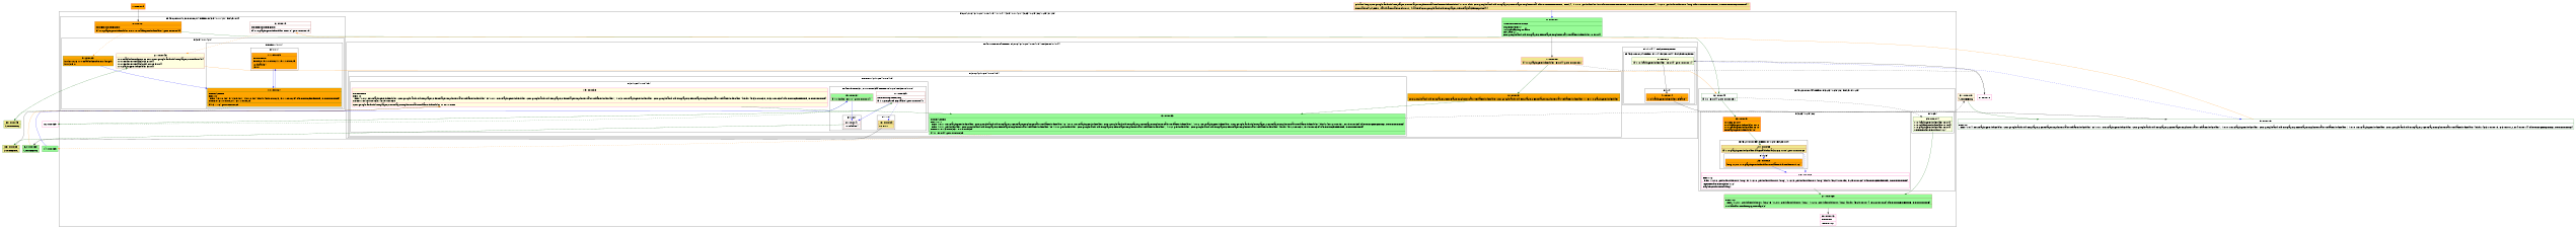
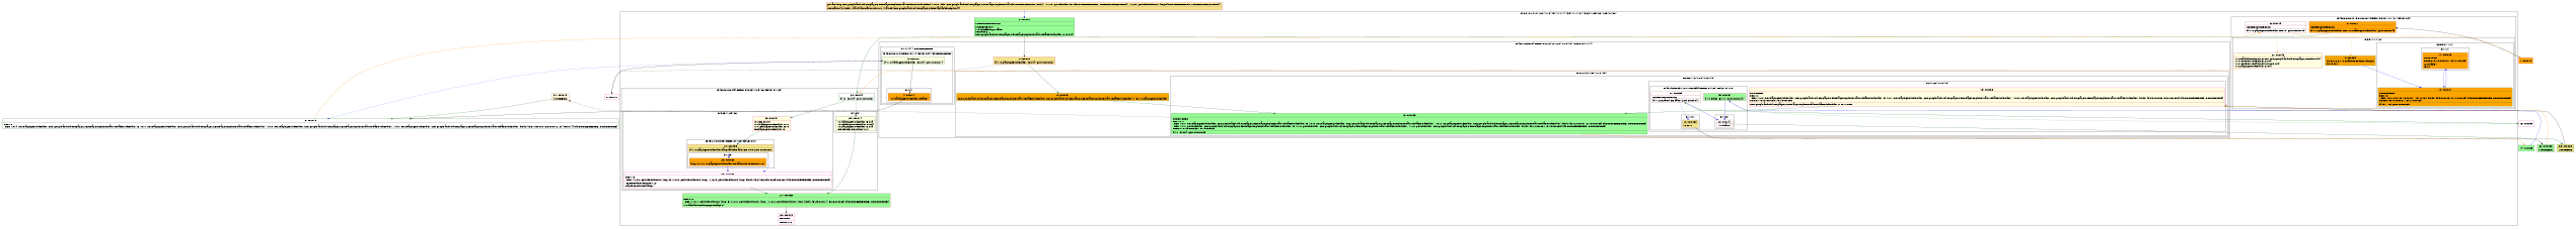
  digraph {
    node [color=brown fillcolor=white shape=record style=filled]
    edge [color=darkgreen]
    n1 [label="{20\:\ 0x0041|r1.release()\l}"]
    n2 [fillcolor=khaki label="{18\:\ 0x003d|r0 = r1\l}"]
    n3 [color=deeppink fillcolor=palegreen label="{15\:\ 0x0037|if (r1.index != r11) goto L_0x0041\l}"]
    n4 [label="{17\:\ 0x003b|ADDED_TO_REGION\l|if (r1.prepared == false) goto L_0x0041\l}"]
    n5 [color=deeppink fillcolor=lightyellow label="{19\:\ 0x003e|LOOP_END\lPHI: r0 \l  PHI: (r0v2 'newPlayingPeriodHolder' com.google.android.exoplayer2.ExoPlayerImplInternal$MediaPeriodHolder) = (r0v1 'newPlayingPeriodHolder' com.google.android.exoplayer2.ExoPlayerImplInternal$MediaPeriodHolder), (r0v3 'newPlayingPeriodHolder' com.google.android.exoplayer2.ExoPlayerImplInternal$MediaPeriodHolder) binds: [B:33:0x003e, B:32:0x003e] A[DONT_GENERATE, DONT_INLINE]\lLOOP:1: B:13:0x0033\-\>B:19:0x003e\l|com.google.android.exoplayer2.ExoPlayerImplInternal$MediaPeriodHolder r1 = r1.next\l}"]
    n6 [color=darkgreen fillcolor=palegreen label="{13\:\ 0x0033|LOOP_START\lPHI: r0 r1 \l  PHI: (r0v1 'newPlayingPeriodHolder' com.google.android.exoplayer2.ExoPlayerImplInternal$MediaPeriodHolder) = (r0v0 'newPlayingPeriodHolder' com.google.android.exoplayer2.ExoPlayerImplInternal$MediaPeriodHolder), (r0v2 'newPlayingPeriodHolder' com.google.android.exoplayer2.ExoPlayerImplInternal$MediaPeriodHolder) binds: [B:12:0x0031, B:19:0x003e] A[DONT_GENERATE, DONT_INLINE]\l  PHI: (r1v1 'periodHolder' com.google.android.exoplayer2.ExoPlayerImplInternal$MediaPeriodHolder) = (r1v0 'periodHolder' com.google.android.exoplayer2.ExoPlayerImplInternal$MediaPeriodHolder), (r1v2 'periodHolder' com.google.android.exoplayer2.ExoPlayerImplInternal$MediaPeriodHolder) binds: [B:12:0x0031, B:19:0x003e] A[DONT_GENERATE, DONT_INLINE]\lLOOP:1: B:13:0x0033\-\>B:19:0x003e\l|if (r1 != null) goto L_0x0035\l}"]
    n7 [color=darkgreen fillcolor=orange label="{12\:\ 0x0031|com.google.android.exoplayer2.ExoPlayerImplInternal$MediaPeriodHolder com.google.android.exoplayer2.ExoPlayerImplInternal.MediaPeriodHolder r1 = r10.playingPeriodHolder\l}"]
    n8 [fillcolor=orange label="{4\:\ 0x0014|r10.loadingPeriodHolder.release()\l}"]
    n9 [color=darkgreen fillcolor=lightyellow label="{3\:\ 0x0012|if (r10.loadingPeriodHolder != null) goto L_0x0014\l}"]
    n10 [color=deeppink fillcolor=khaki label="{1\:\ 0x000e|if (r10.playingPeriodHolder != null) goto L_0x0031\l}"]
    n11 [fillcolor=orange label="{11\:\ 0x0029|LOOP_END\lLOOP:0: B:10:0x0027\-\>B:11:0x0029\l|r2.disable()\lr3++\l}"]
    n12 [color=darkgreen fillcolor=orange label="{10\:\ 0x0027|LOOP_START\lPHI: r3 \l  PHI: (r3v10 int) = (r3v9 int), (r3v12 int) binds: [B:9:0x0023, B:11:0x0029] A[DONT_GENERATE, DONT_INLINE]\lLOOP:0: B:10:0x0027\-\>B:11:0x0029\l|if (r3 \< r6) goto L_0x0029\l}"]
    n13 [color=darkgreen fillcolor=orange label="{9\:\ 0x0023|int int r6 = r10.enabledRenderers.length\lint r3 = 0\l}"]
    n14 [fillcolor=lightyellow label="{21\:\ 0x0045|r10.enabledRenderers = new com.google.android.exoplayer2.Renderer[0]\lr10.rendererMediaClock = null\lr10.rendererMediaClockSource = null\lr10.playingPeriodHolder = null\l}"]
    n15 [label="{6\:\ 0x001b|ADDED_TO_REGION\l|if (r10.playingPeriodHolder == r0) goto L_0x001d\l}"]
    n16 [fillcolor=orange label="{8\:\ 0x0021|ADDED_TO_REGION\l|if (r10.playingPeriodHolder == r10.readingPeriodHolder) goto L_0x004f\l}"]
    n17 [fillcolor=orange label="{25\:\ 0x0060|long r12 = r10.playingPeriodHolder.mediaPeriod.seekToUs(r12)\l}"]
    n18 [fillcolor=khaki label="{24\:\ 0x005e|if (r10.playingPeriodHolder.hasEnabledTracks == true) goto L_0x0060\l}"]
-   n19 [color=deeppink fillcolor=orange label="{23\:\ 0x0051|r0.next = null\lr10.loadingPeriodHolder = r0\lr10.readingPeriodHolder = r0\lsetPlayingPeriodHolder(r0)\l}"]
+   n19 [color=deeppink fillcolor=lightyellow label="{23\:\ 0x0051|r0.next = null\lr10.loadingPeriodHolder = r0\lr10.readingPeriodHolder = r0\lsetPlayingPeriodHolder(r0)\l}"]
    n20 [color=deeppink label="{26\:\ 0x0068|PHI: r12 \l  PHI: (r12v2 'periodPositionUs' long) = (r12v0 'periodPositionUs' long), (r12v3 'periodPositionUs' long) binds: [B:24:0x005e, B:25:0x0060] A[DONT_GENERATE, DONT_INLINE]\l|resetRendererPosition(r12)\lmaybeContinueLoading()\l}"]
    n21 [color=darkgreen fillcolor=lightyellow label="{29\:\ 0x0074|r10.loadingPeriodHolder = null\lr10.readingPeriodHolder = null\lr10.playingPeriodHolder = null\lresetRendererPosition(r12)\l}"]
    n22 [color=darkgreen label="{22\:\ 0x004f|if (r0 != null) goto L_0x0051\l}"]
    n23 [color=darkgreen fillcolor=palegreen label="{0\:\ 0x0000|MTH_ENTER_BLOCK\l|stopRenderers()\lr10.rebuffering = false\lsetState(2)\lcom.google.android.exoplayer2.ExoPlayerImplInternal.MediaPeriodHolder r0 = null\l}"]
    n24 [fillcolor=palegreen label="{27\:\ 0x006e|PHI: r12 \l  PHI: (r12v1 'periodPositionUs' long) = (r12v0 'periodPositionUs' long), (r12v2 'periodPositionUs' long) binds: [B:29:0x0074, B:26:0x0068] A[DONT_GENERATE, DONT_INLINE]\l|r10.handler.sendEmptyMessage(2)\l}"]
    n25 [color=deeppink label="{28\:\ 0x0073|RETURN\l|return r12\l}"]
    n26 [color=darkgreen fillcolor=khaki label="{33\:\ 0x003e|SYNTHETIC\l}"]
    n27 [fillcolor=palegreen label="{32\:\ 0x003e|SYNTHETIC\l}"]
    n28 [color=deeppink label="{16\:\ 0x0039}"]
    n29 [color=darkgreen fillcolor=palegreen label="{14\:\ 0x0035}"]
    n30 [fillcolor=lightyellow label="{31\:\ 0x0019|SYNTHETIC\l}"]
    n31 [color=darkgreen label="{5\:\ 0x0019|PHI: r0 \l  PHI: (r0v4 'newPlayingPeriodHolder' com.google.android.exoplayer2.ExoPlayerImplInternal$MediaPeriodHolder) = (r0v1 'newPlayingPeriodHolder' com.google.android.exoplayer2.ExoPlayerImplInternal$MediaPeriodHolder), (r0v0 'newPlayingPeriodHolder' com.google.android.exoplayer2.ExoPlayerImplInternal$MediaPeriodHolder), (r0v0 'newPlayingPeriodHolder' com.google.android.exoplayer2.ExoPlayerImplInternal$MediaPeriodHolder) binds: [B:31:0x0019, B:3:0x0012, B:4:0x0014] A[DONT_GENERATE, DONT_INLINE]\l}"]
    n32 [color=deeppink label="{2\:\ 0x0010}"]
-   n33 [color=darkgreen fillcolor=khaki label="{30\:\ 0x0045|SYNTHETIC\l}"]
    n34 [color=deeppink fillcolor=orange label="{7\:\ 0x001d}"]
    n35 [color=deeppink fillcolor=khaki label="{private long com.google.android.exoplayer2.ExoPlayerImplInternal.seekToPeriodPosition((r10v0 'this' com.google.android.exoplayer2.ExoPlayerImplInternal A[IMMUTABLE_TYPE, THIS]), (r11v0 'periodIndex' int A[IMMUTABLE_TYPE, METHOD_ARGUMENT]), (r12v0 'periodPositionUs' long A[IMMUTABLE_TYPE, METHOD_ARGUMENT]))  | Annotation[SYSTEM, dalvik.annotation.Throws, \{value=[com.google.android.exoplayer2.ExoPlaybackException]\}]\l}"]
    subgraph cluster_1 {
      label="R(6:0|(2:12|(2:(1:20)(1:18)|19))(1:(1:4))|(3:9|(1:11)|21)|(3:23|(1:25)|26)(1:29)|27|28)"
      n23
      n24
      n25
      subgraph cluster_2 {
        label="IF [B:1:0x000e] THEN: R(2:12|(2:(1:20)(1:18)|19)) ELSE: R(1:(1:4))"
        n10
        subgraph cluster_3 {
          label="R(2:12|(2:(1:20)(1:18)|19))"
          n7
          subgraph cluster_4 {
            label="LOOP:1: (2:(1:20)(1:18)|19)"
            n6
            subgraph cluster_5 {
              label="R(2:(1:20)(1:18)|19)"
              n5
              subgraph cluster_6 {
                label="IF [B:15:0x0037, B:17:0x003b] THEN: R(1:20) ELSE: R(1:18)"
                n3
                n4
                subgraph cluster_7 {
                  label="R(1:20)"
                  n1
                }
                subgraph cluster_8 {
                  label="R(1:18)"
                  n2
                }
              }
            }
          }
        }
        subgraph cluster_9 {
          label="R(1:(1:4)) | ELSE_IF_CHAIN\l"
          subgraph cluster_10 {
            label="IF [B:3:0x0012] THEN: R(1:4) ELSE: null | ELSE_IF_CHAIN\l"
            n9
            subgraph cluster_11 {
              label="R(1:4)"
              n8
            }
          }
        }
      }
      subgraph cluster_12 {
        label="IF [B:6:0x001b, B:8:0x0021] THEN: R(3:9|(1:11)|21) ELSE: null"
        n15
        n16
        subgraph cluster_13 {
          label="R(3:9|(1:11)|21)"
          n13
          n14
          subgraph cluster_14 {
            label="LOOP:0: (1:11)"
            n12
            subgraph cluster_15 {
              label="R(1:11)"
              n11
            }
          }
        }
      }
      subgraph cluster_16 {
        label="IF [B:22:0x004f] THEN: R(3:23|(1:25)|26) ELSE: R(1:29)"
        n22
        subgraph cluster_17 {
          label="R(3:23|(1:25)|26)"
          n19
          n20
          subgraph cluster_18 {
            label="IF [B:24:0x005e] THEN: R(1:25) ELSE: null"
            n18
            subgraph cluster_19 {
              label="R(1:25)"
              n17
            }
          }
        }
        subgraph cluster_20 {
          label="R(1:29)"
          n21
        }
      }
    }
    n1 -> n26
    n2 -> n27 [color=black]
    n3 -> n1 [color=blue]
    n3 -> n28 [style=dashed]
    n4 -> n1 [color=blue]
    n4 -> n2 [color=blue style=dashed]
    n5 -> n6
-   n6 -> n29 [color=darkorange style=dashed]
+   n6 -> n29 [color=darkorange]
    n6 -> n30 [color=black style=dashed]
    n7 -> n6
    n8 -> n31 [color=black]
    n9 -> n8 [color=black]
    n9 -> n31 [color=blue style=dashed]
    n10 -> n7
    n10 -> n32 [color=black style=dashed]
    n11 -> n12 [color=blue]
    n12 -> n11 [color=blue]
-   n12 -> n33 [style=dashed]
    n13 -> n12 [color=blue]
    n14 -> n22 [color=darkorange]
    n15 -> n14 [color=darkorange style=dashed]
+   n15 -> n34 [color=darkorange]
    n16 -> n13 [color=darkorange style=dashed]
    n16 -> n22
    n17 -> n20 [color=blue]
    n18 -> n17 [color=blue]
    n18 -> n20 [color=blue style=dashed]
    n19 -> n18
    n20 -> n24
    n21 -> n24
    n22 -> n19
    n22 -> n21 [color=black style=dashed]
    n23 -> n10 [color=black]
    n24 -> n25 [color=black]
    n26 -> n5 [color=black]
    n27 -> n5 [color=darkorange]
    n28 -> n4
    n29 -> n3 [color=blue]
    n30 -> n31
    n31 -> n15 [color=darkorange]
    n32 -> n9 [color=black]
-   n33 -> n14
    n34 -> n16 [color=black]
    n35 -> n23 [color=blue]
  }
